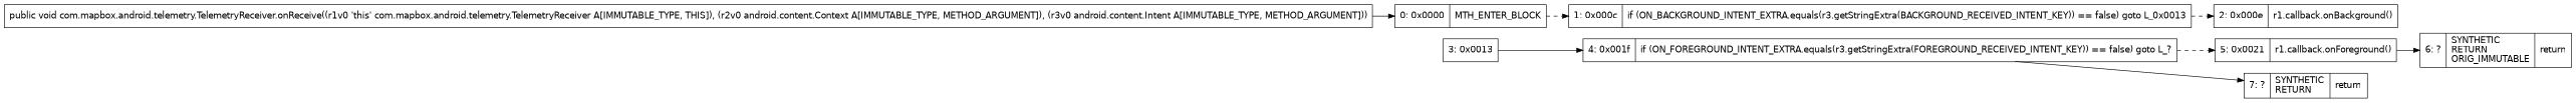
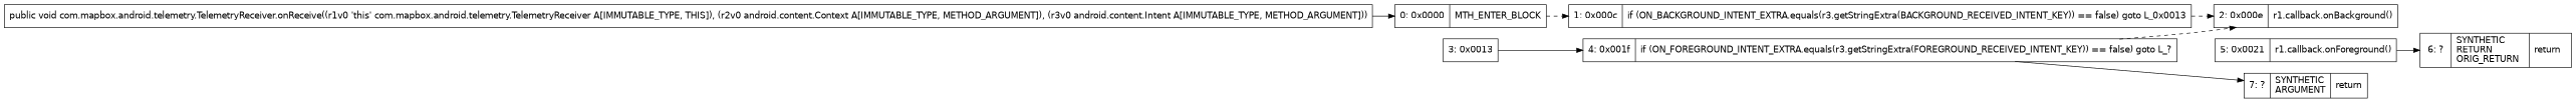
  digraph {
    fontname="DejaVu Sans"
    rankdir=LR
    node [fontname="DejaVu Sans" shape=record]
    edge [fontname="DejaVu Sans"]
    n1 [label="{0\:\ 0x0000|MTH_ENTER_BLOCK\l}"]
    n2 [label="{1\:\ 0x000c|if (ON_BACKGROUND_INTENT_EXTRA.equals(r3.getStringExtra(BACKGROUND_RECEIVED_INTENT_KEY)) == false) goto L_0x0013\l}"]
    n3 [label="{2\:\ 0x000e|r1.callback.onBackground()\l}"]
    n4 [label="{3\:\ 0x0013}"]
    n5 [label="{4\:\ 0x001f|if (ON_FOREGROUND_INTENT_EXTRA.equals(r3.getStringExtra(FOREGROUND_RECEIVED_INTENT_KEY)) == false) goto L_?\l}"]
    n6 [label="{5\:\ 0x0021|r1.callback.onForeground()\l}"]
-   n7 [label="{7\:\ ?|SYNTHETIC\lRETURN\l|return\l}"]
-   n8 [label="{6\:\ ?|SYNTHETIC\lRETURN\lORIG_IMMUTABLE\l|return\l}"]
+   n7 [label="{7\:\ ?|SYNTHETIC\lARGUMENT\l|return\l}"]
+   n8 [label="{6\:\ ?|SYNTHETIC\lRETURN\lORIG_RETURN\l|return\l}"]
    n9 [label="{public void com.mapbox.android.telemetry.TelemetryReceiver.onReceive((r1v0 'this' com.mapbox.android.telemetry.TelemetryReceiver A[IMMUTABLE_TYPE, THIS]), (r2v0 android.content.Context A[IMMUTABLE_TYPE, METHOD_ARGUMENT]), (r3v0 android.content.Intent A[IMMUTABLE_TYPE, METHOD_ARGUMENT])) }"]
    n1 -> n2 [style=dashed]
    n2 -> n3 [style=dashed]
    n4 -> n5
-   n5 -> n6 [style=dashed]
+   n5 -> n3 [style=dashed]
    n5 -> n7
    n6 -> n8
    n9 -> n1
  }
